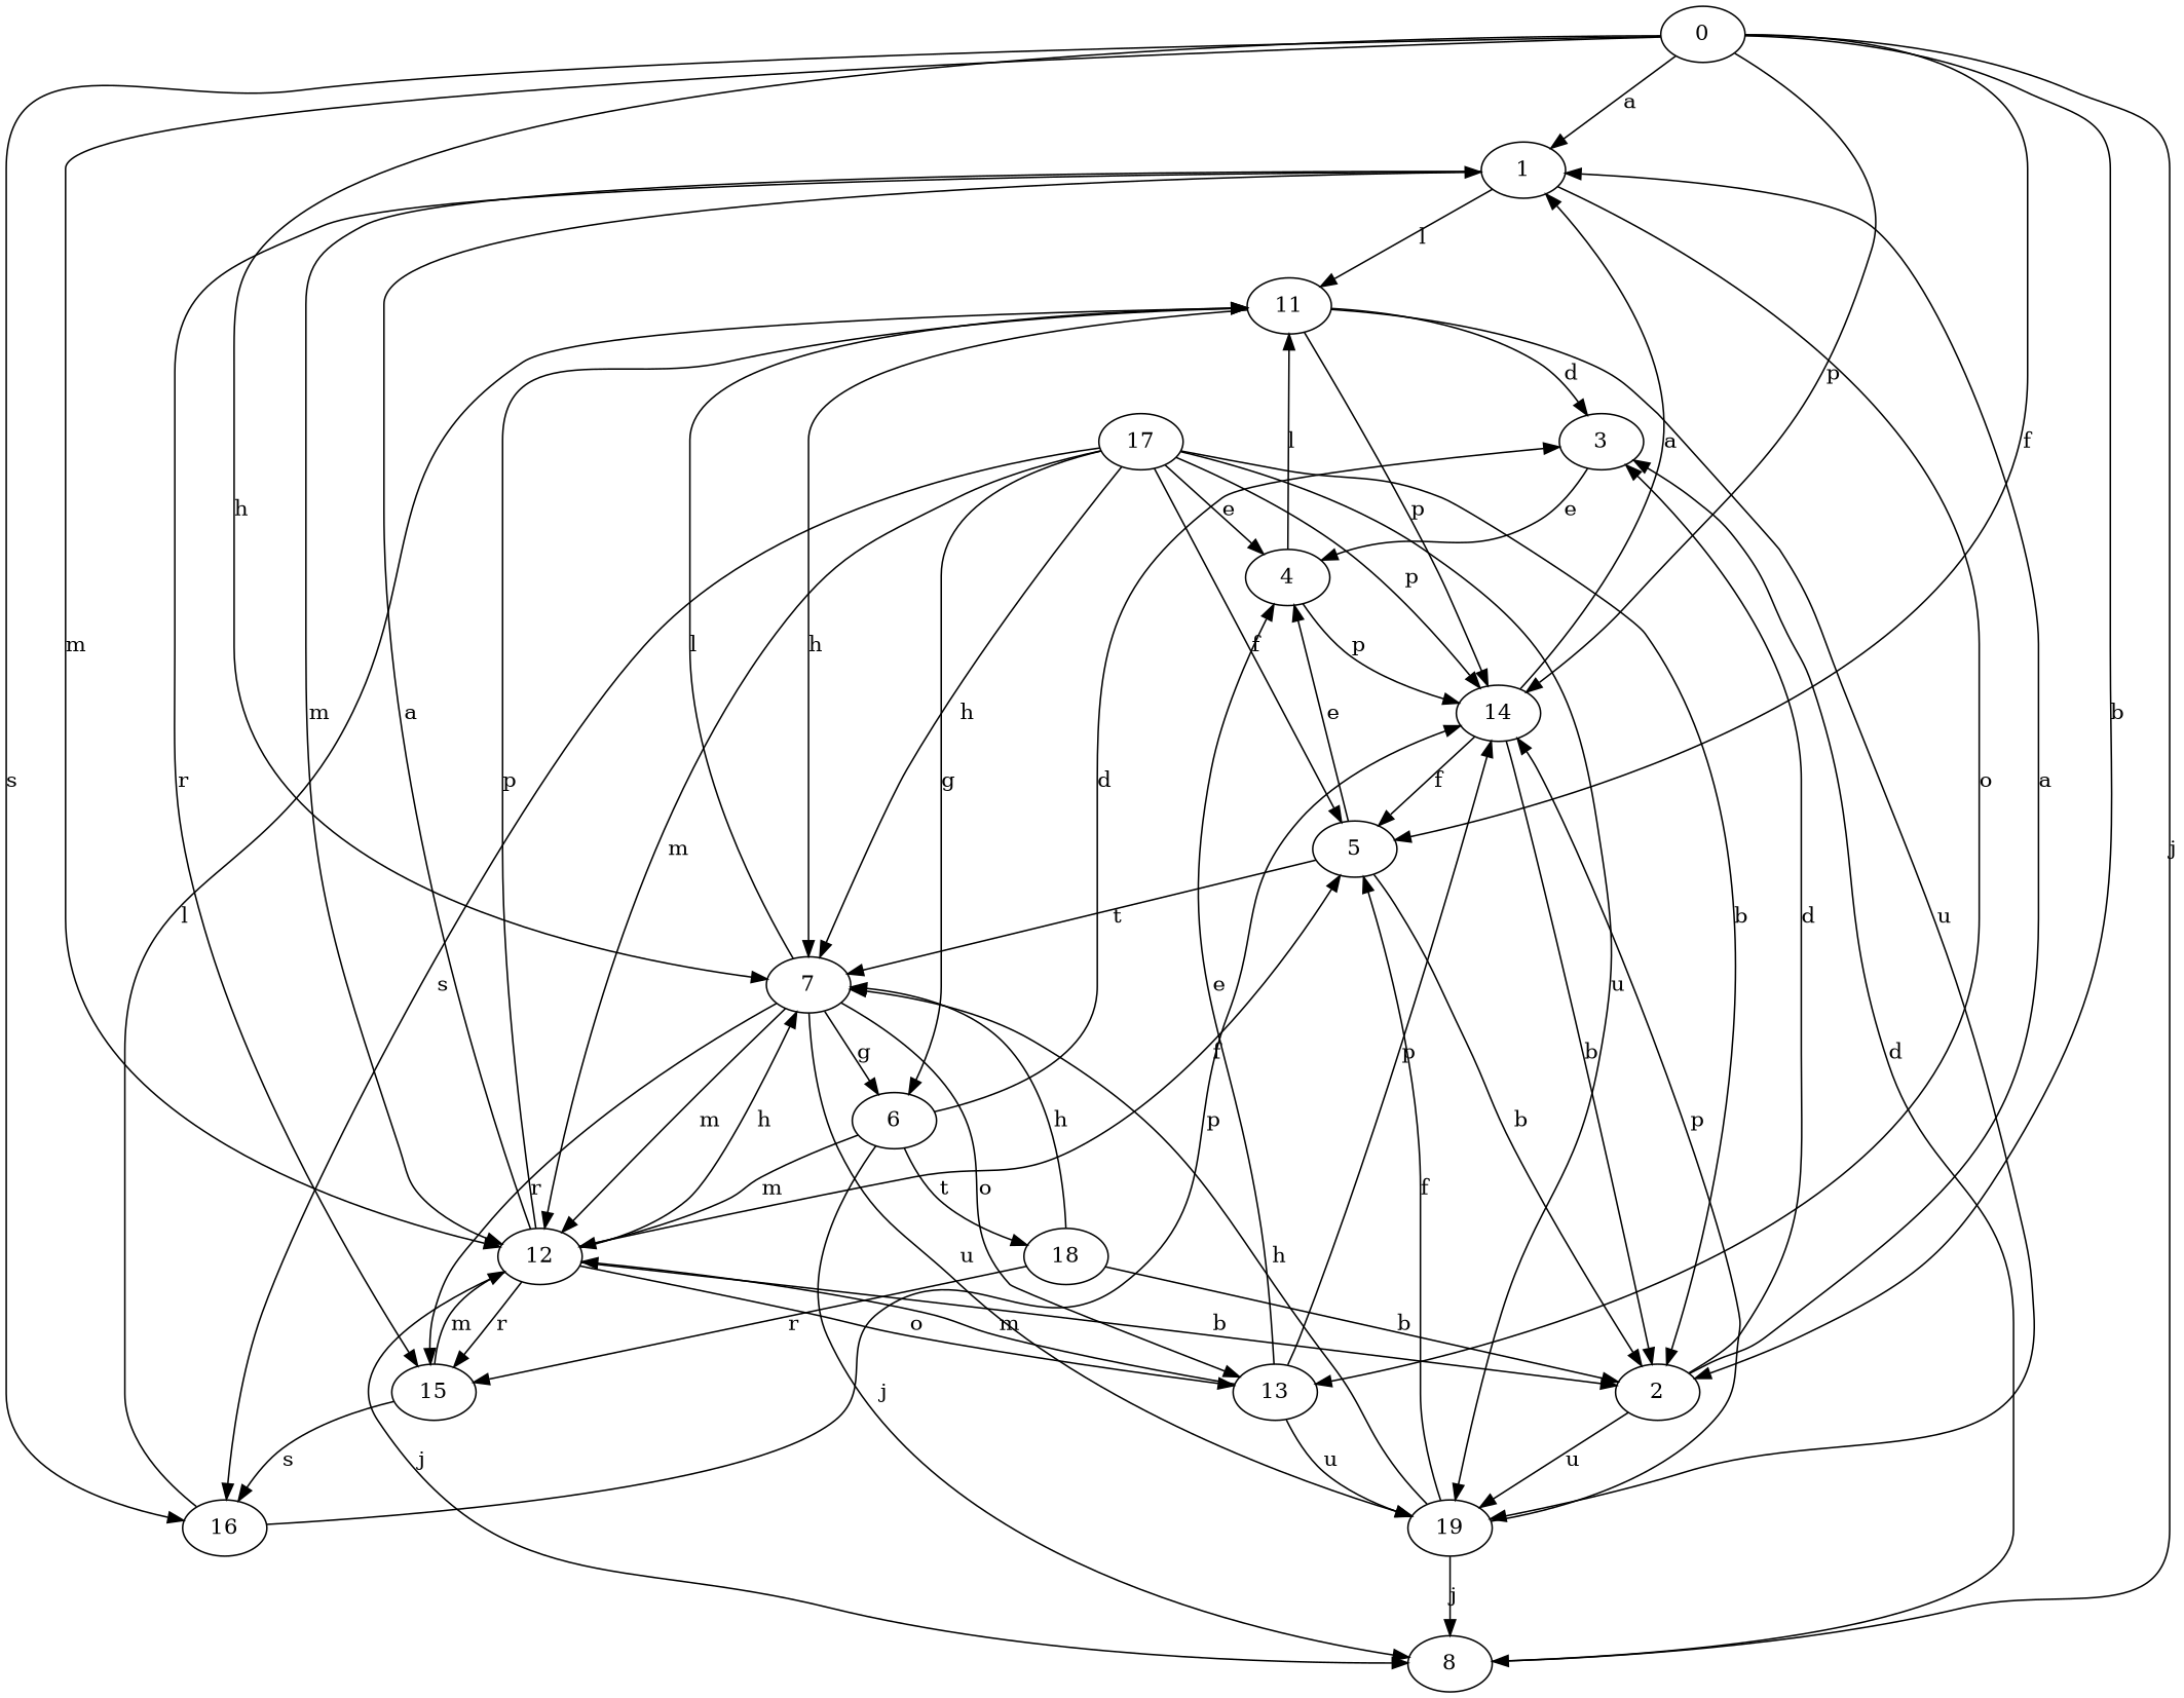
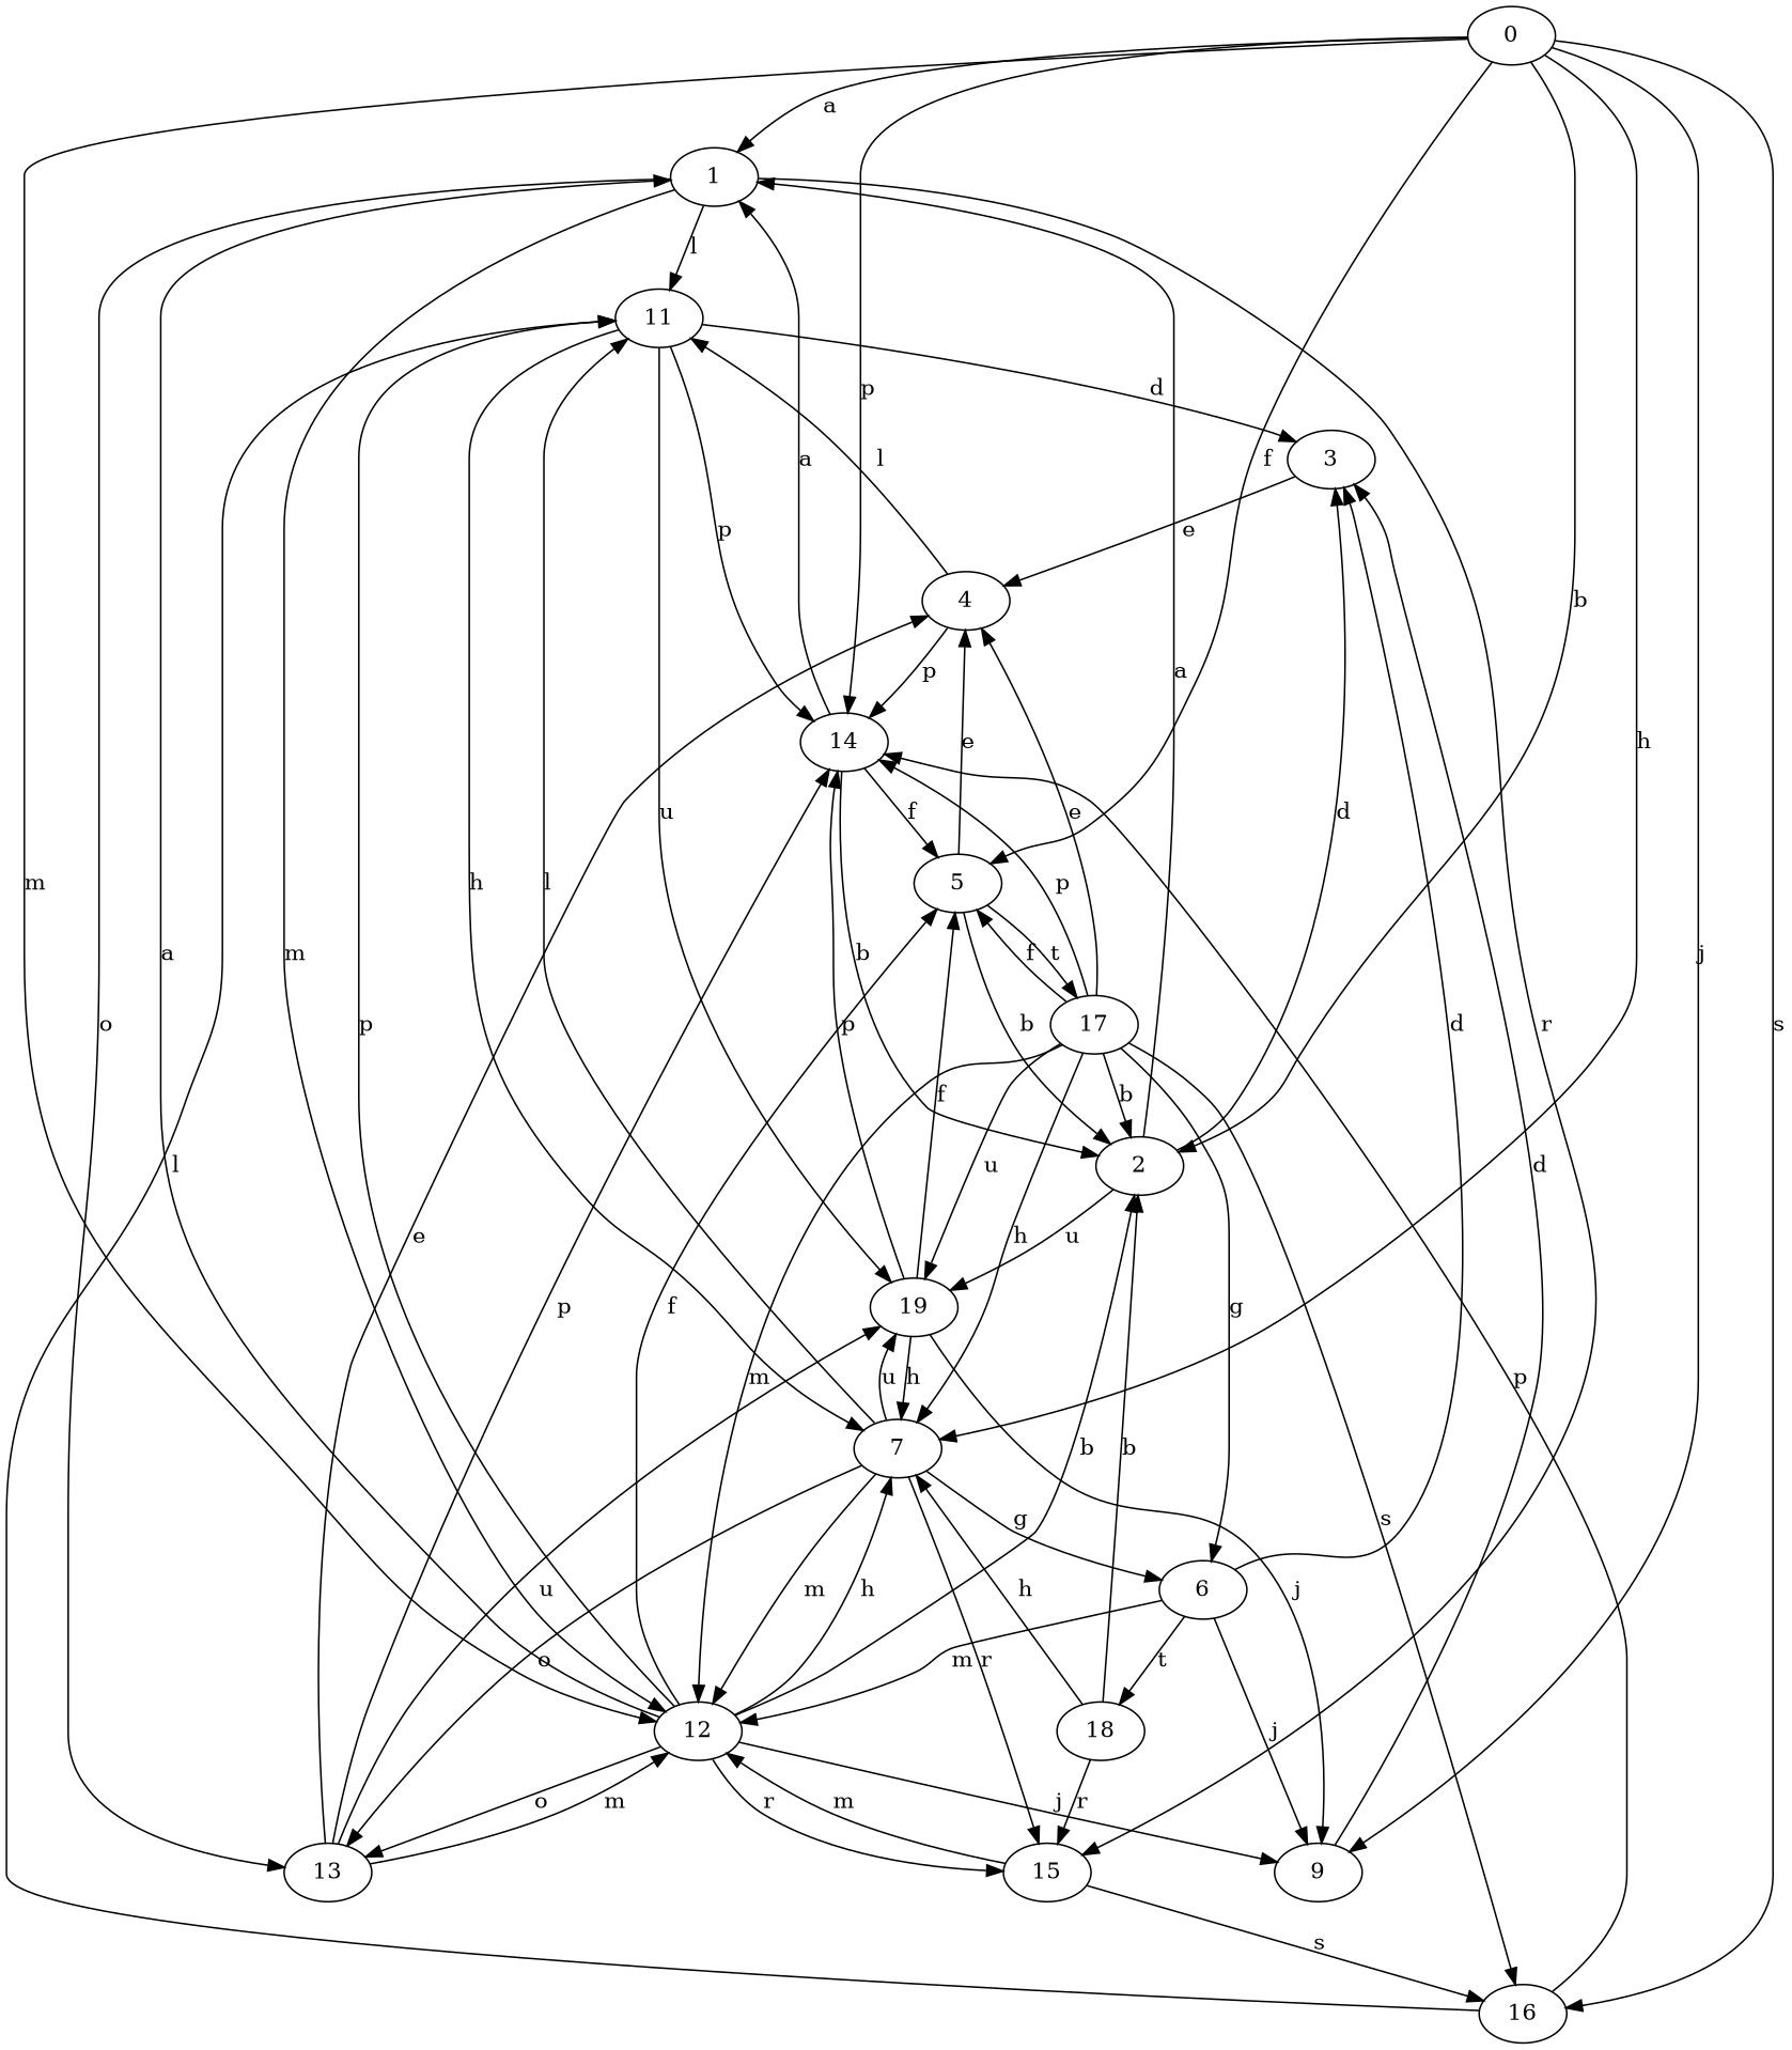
  strict digraph {
    1
    11
    12
    13
    15
    3
    19
    14
    7
    2
    5
-   9 [label=8]
+   9
    4
    16
    17
    6
    18
    0
    1 -> 11 [label=l]
    1 -> 12 [label=m]
    1 -> 13 [label=o]
    1 -> 15 [label=r]
    11 -> 3 [label=d]
    11 -> 19 [label=u]
    11 -> 14 [label=p]
    11 -> 7 [label=h]
    12 -> 1 [label=a]
    12 -> 11 [label=p]
    12 -> 13 [label=o]
    12 -> 15 [label=r]
    12 -> 7 [label=h]
    12 -> 2 [label=b]
    12 -> 5 [label=f]
    12 -> 9 [label=j]
    13 -> 12 [label=m]
    13 -> 19 [label=u]
    13 -> 14 [label=p]
    13 -> 4 [label=e]
    15 -> 12 [label=m]
    15 -> 16 [label=s]
    3 -> 4 [label=e]
    19 -> 14 [label=p]
    19 -> 7 [label=h]
    19 -> 5 [label=f]
    19 -> 9 [label=j]
    14 -> 1 [label=a]
    14 -> 2 [label=b]
    14 -> 5 [label=f]
    7 -> 11 [label=l]
    7 -> 12 [label=m]
    7 -> 13 [label=o]
    7 -> 15 [label=r]
    7 -> 19 [label=u]
    7 -> 6 [label=g]
    2 -> 1 [label=a]
    2 -> 3 [label=d]
    2 -> 19 [label=u]
    5 -> 2 [label=b]
    5 -> 4 [label=e]
-   5 -> 7 [label=t]
+   5 -> 17 [label=t]
    9 -> 3 [label=d]
    4 -> 11 [label=l]
    4 -> 14 [label=p]
    16 -> 11 [label=l]
    16 -> 14 [label=p]
    17 -> 12 [label=m]
    17 -> 19 [label=u]
    17 -> 14 [label=p]
    17 -> 7 [label=h]
    17 -> 2 [label=b]
    17 -> 5 [label=f]
    17 -> 4 [label=e]
    17 -> 16 [label=s]
    17 -> 6 [label=g]
    6 -> 12 [label=m]
    6 -> 3 [label=d]
    6 -> 9 [label=j]
    6 -> 18 [label=t]
    18 -> 15 [label=r]
    18 -> 7 [label=h]
    18 -> 2 [label=b]
    0 -> 1 [label=a]
    0 -> 12 [label=m]
    0 -> 14 [label=p]
    0 -> 7 [label=h]
    0 -> 2 [label=b]
    0 -> 5 [label=f]
    0 -> 9 [label=j]
    0 -> 16 [label=s]
  }
